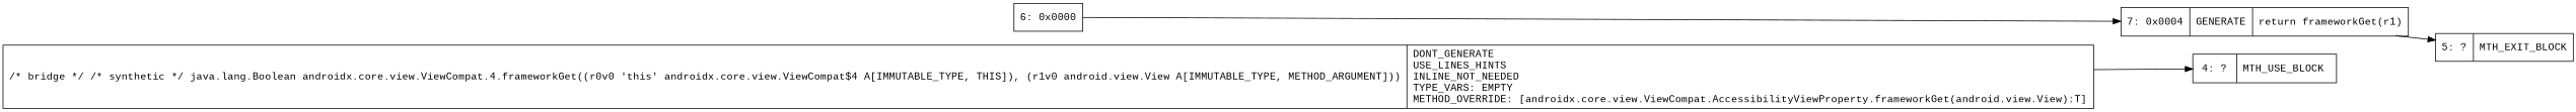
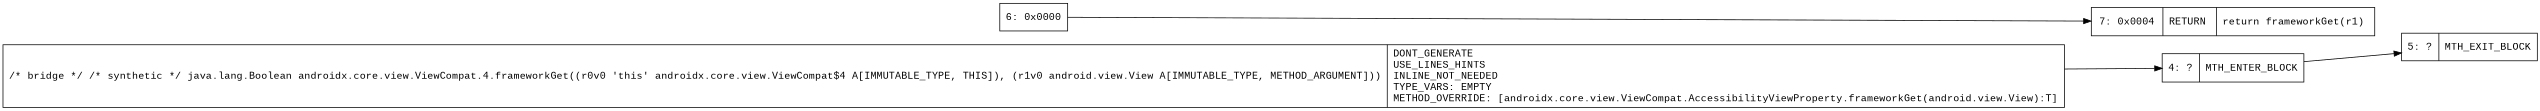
  digraph {
    fontname="Liberation Mono"
    rankdir=LR
    node [fontname="Liberation Mono" shape=record]
    edge [fontname="Liberation Mono"]
-   n1 [label="{4\:\ ?|MTH_USE_BLOCK\l}"]
+   n1 [label="{4\:\ ?|MTH_ENTER_BLOCK\l}"]
    n2 [label="{6\:\ 0x0000}"]
-   n3 [label="{7\:\ 0x0004|GENERATE\l|return frameworkGet(r1)\l}"]
+   n3 [label="{7\:\ 0x0004|RETURN\l|return frameworkGet(r1)\l}"]
    n4 [label="{5\:\ ?|MTH_EXIT_BLOCK\l}"]
    n5 [label="{\/* bridge *\/ \/* synthetic *\/ java.lang.Boolean androidx.core.view.ViewCompat.4.frameworkGet((r0v0 'this' androidx.core.view.ViewCompat$4 A[IMMUTABLE_TYPE, THIS]), (r1v0 android.view.View A[IMMUTABLE_TYPE, METHOD_ARGUMENT]))  | DONT_GENERATE\lUSE_LINES_HINTS\lINLINE_NOT_NEEDED\lTYPE_VARS: EMPTY\lMETHOD_OVERRIDE: [androidx.core.view.ViewCompat.AccessibilityViewProperty.frameworkGet(android.view.View):T]\l}"]
    n2 -> n3
-   n3 -> n4
+   n1 -> n4
    n5 -> n1
  }
